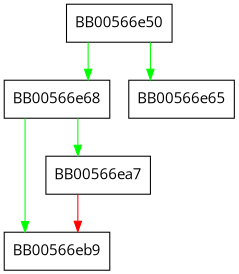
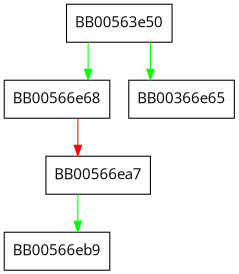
  digraph {
    fontname="Open Sans"
    splines=ortho
    node [fontname="Open Sans" shape=box]
    edge [color=green fontname="Open Sans"]
-   BB00566e50
+   BB00566e50 [label=BB00563e50]
    BB00566e68
-   BB00566e65
+   BB00566e65 [label=BB00366e65]
    BB00566eb9
    BB00566ea7
    BB00566e50 -> BB00566e68
    BB00566e50 -> BB00566e65
-   BB00566e68 -> BB00566eb9
-   BB00566e68 -> BB00566ea7
-   BB00566ea7 -> BB00566eb9 [color=red]
+   BB00566e68 -> BB00566ea7 [color=red]
+   BB00566ea7 -> BB00566eb9
  }
